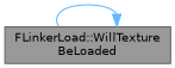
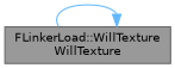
  digraph {
    rankdir=LR
-   n1 [color=gray40 fillcolor=grey60 fontcolor=black fontname=Helvetica fontsize=10 height=0.2 label="FLinkerLoad::WillTexture\lBeLoaded" shape=box style=filled width=0.4]
+   n1 [color=gray40 fillcolor=grey60 fontcolor=black fontname=Helvetica fontsize=10 height=0.2 label="FLinkerLoad::WillTexture\lWillTexture" shape=box style=filled width=0.4]
    n1 -> n1 [color=steelblue1 fontname=Helvetica fontsize=10 labelfontname=Helvetica labelfontsize=10 style=solid]
  }
